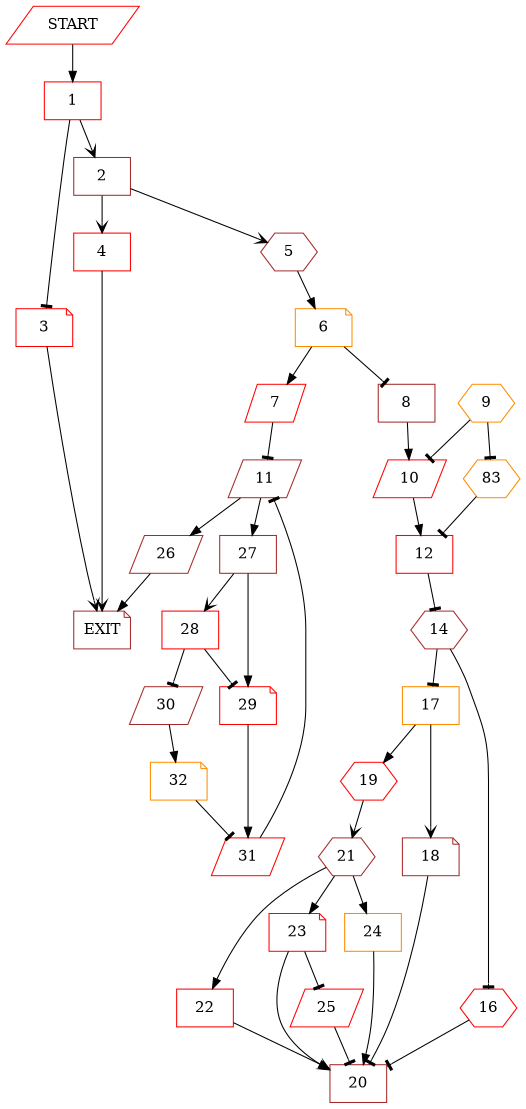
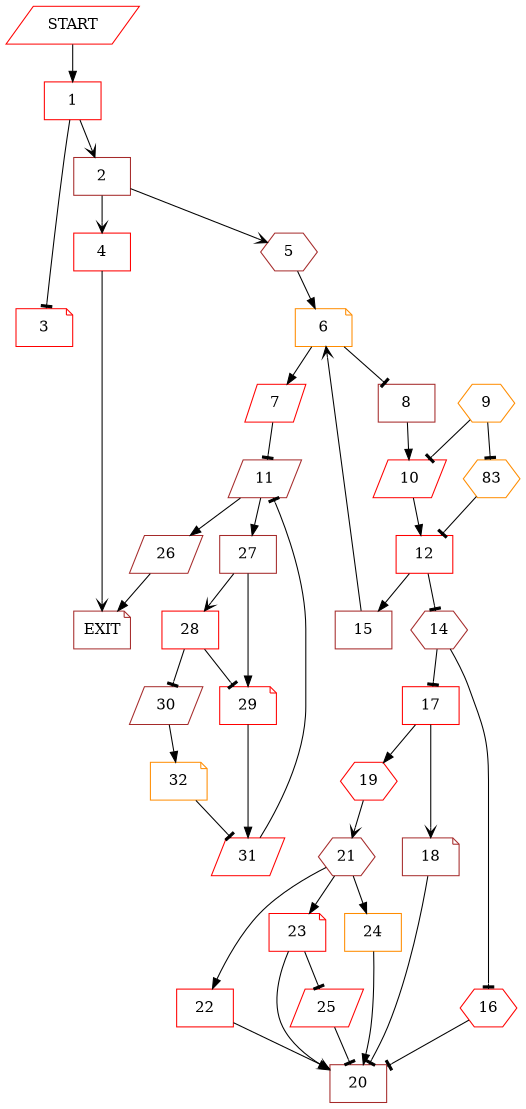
  digraph {
    node [color=red shape=box]
    edge [arrowhead=normal]
    n1 [label=START shape=parallelogram]
    1
    2 [color=brown]
    3 [shape=note]
    n5 [color=brown label=EXIT shape=note]
    4
    5 [color=brown shape=hexagon]
    6 [color=darkorange shape=note]
    7 [shape=parallelogram]
    8 [color=brown]
    11 [color=brown shape=parallelogram]
    10 [shape=parallelogram]
    26 [color=brown shape=parallelogram]
    27 [color=brown]
    9 [color=darkorange shape=hexagon]
    n16 [color=darkorange label=83 shape=hexagon]
    12
    14 [color=brown shape=hexagon]
+   15 [color=brown]
    28
    29 [shape=note]
    16 [shape=hexagon]
-   17 [color=darkorange]
+   17
    20 [color=brown]
    18 [color=brown shape=note]
    19 [shape=hexagon]
    21 [color=brown shape=hexagon]
    22
    23 [shape=note]
    24 [color=darkorange]
    25 [shape=parallelogram]
    30 [color=brown shape=parallelogram]
    31 [shape=parallelogram]
    32 [color=darkorange shape=note]
    n1 -> 1
    1 -> 2 [arrowhead=vee]
    1 -> 3 [arrowhead=tee]
    2 -> 4 [arrowhead=vee]
    2 -> 5 [arrowhead=vee]
-   3 -> n5 [arrowhead=vee]
    4 -> n5 [arrowhead=vee]
    5 -> 6
    6 -> 7
    6 -> 8 [arrowhead=tee]
    7 -> 11 [arrowhead=tee]
    8 -> 10
    11 -> 26
    11 -> 27
    10 -> 12
    26 -> n5
    27 -> 28 [arrowhead=vee]
    27 -> 29
    9 -> 10 [arrowhead=tee]
    9 -> n16 [arrowhead=tee]
    n16 -> 12 [arrowhead=tee]
    12 -> 14 [arrowhead=tee]
+   12 -> 15
    14 -> 16 [arrowhead=tee]
    14 -> 17 [arrowhead=tee]
+   15 -> 6 [arrowhead=vee]
    28 -> 29 [arrowhead=tee]
    28 -> 30 [arrowhead=tee]
    29 -> 31
    16 -> 20 [arrowhead=tee]
    17 -> 18 [arrowhead=vee]
    17 -> 19
    18 -> 20 [arrowhead=tee]
    19 -> 21 [arrowhead=vee]
    21 -> 22
    21 -> 23
    21 -> 24
    22 -> 20
    23 -> 20 [arrowhead=vee]
    23 -> 25 [arrowhead=tee]
    24 -> 20
    25 -> 20 [arrowhead=tee]
    30 -> 32
    31 -> 11 [arrowhead=tee]
    32 -> 31 [arrowhead=tee]
  }
